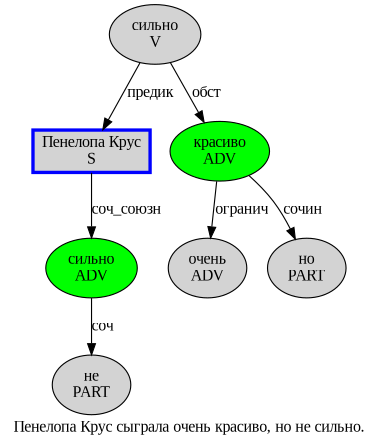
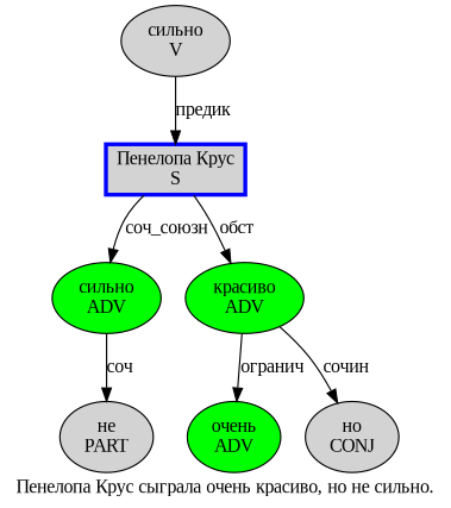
  digraph {
    fontname="Liberation Serif"
    label="Пенелопа Крус сыграла очень красиво, но не сильно."
    node [fillcolor=lightgray fontname="Liberation Serif" penwidth=1 shape=ellipse style=filled]
    edge [fontname="Liberation Serif"]
    n1 [color=blue label="Пенелопа Крус\nS" penwidth=3 shape=box]
    n2 [fillcolor=green label="сильно\nADV"]
    n3 [label="сильно\nV"]
    n4 [fillcolor=green label="красиво\nADV"]
-   n5 [label="очень\nADV"]
-   n6 [label="но\nPART"]
+   n5 [fillcolor=green label="очень\nADV"]
+   n6 [label="но\nCONJ"]
    n7 [label="не\nPART"]
    n1 -> n2 [label="соч_союзн"]
    n2 -> n7 [label="соч"]
    n3 -> n1 [label="предик"]
-   n3 -> n4 [label="обст"]
+   n1 -> n4 [label="обст"]
    n4 -> n5 [label="огранич"]
    n4 -> n6 [label="сочин"]
  }
